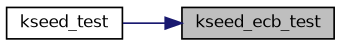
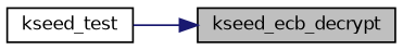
  digraph {
    rankdir=RL
    node [color=black fontname=Helvetica fontsize=10 shape=record style=filled]
-   n1 [fillcolor=grey75 fontcolor=black height=0.2 label=kseed_ecb_test width=0.4]
+   n1 [fillcolor=grey75 fontcolor=black height=0.2 label=kseed_ecb_decrypt width=0.4]
    n2 [fillcolor=white height=0.2 label=kseed_test width=0.4]
    n1 -> n2 [color=midnightblue dir=back fontname=Helvetica fontsize=10 labelfontname=Helvetica labelfontsize=10 style=solid]
  }
